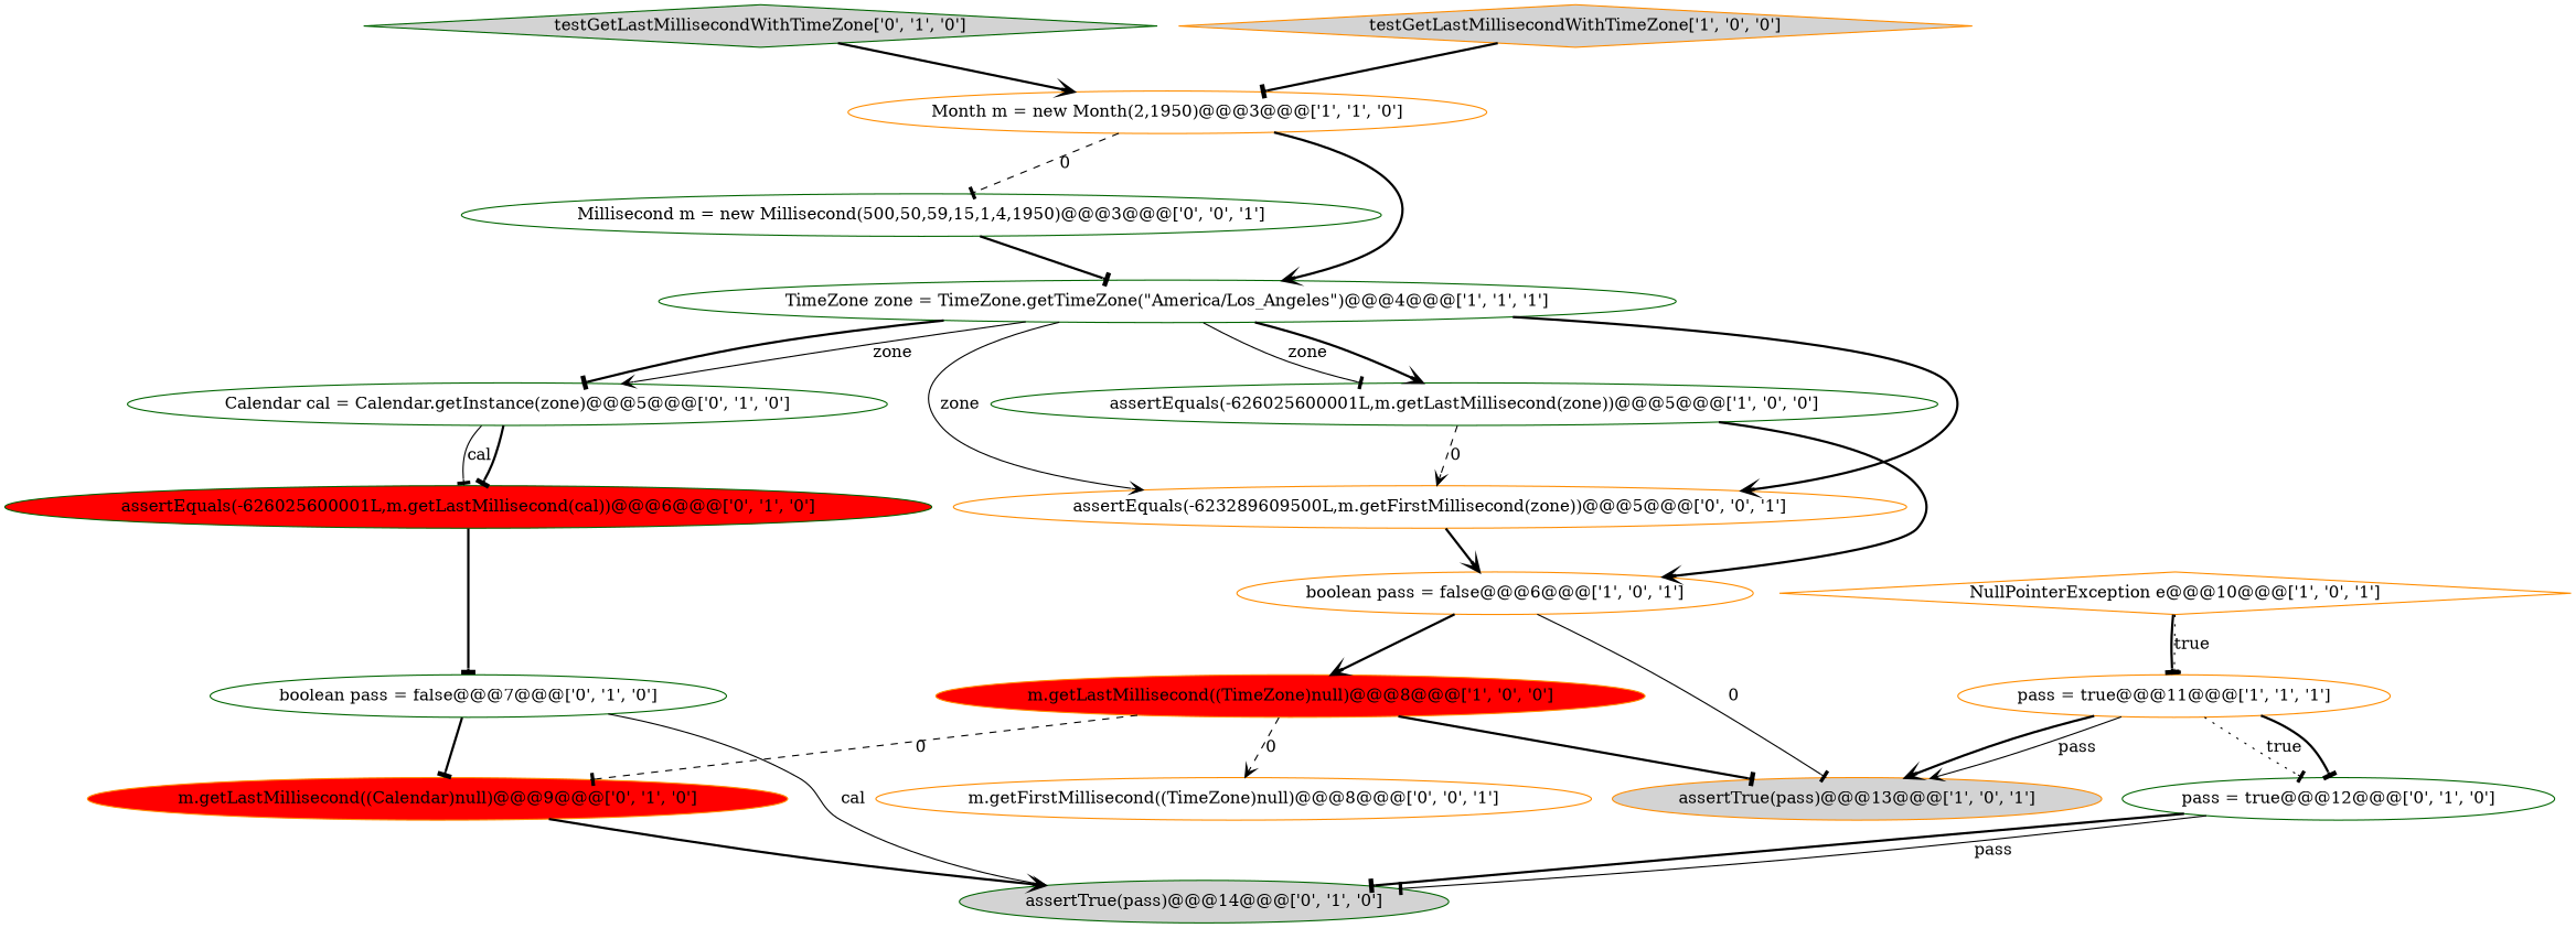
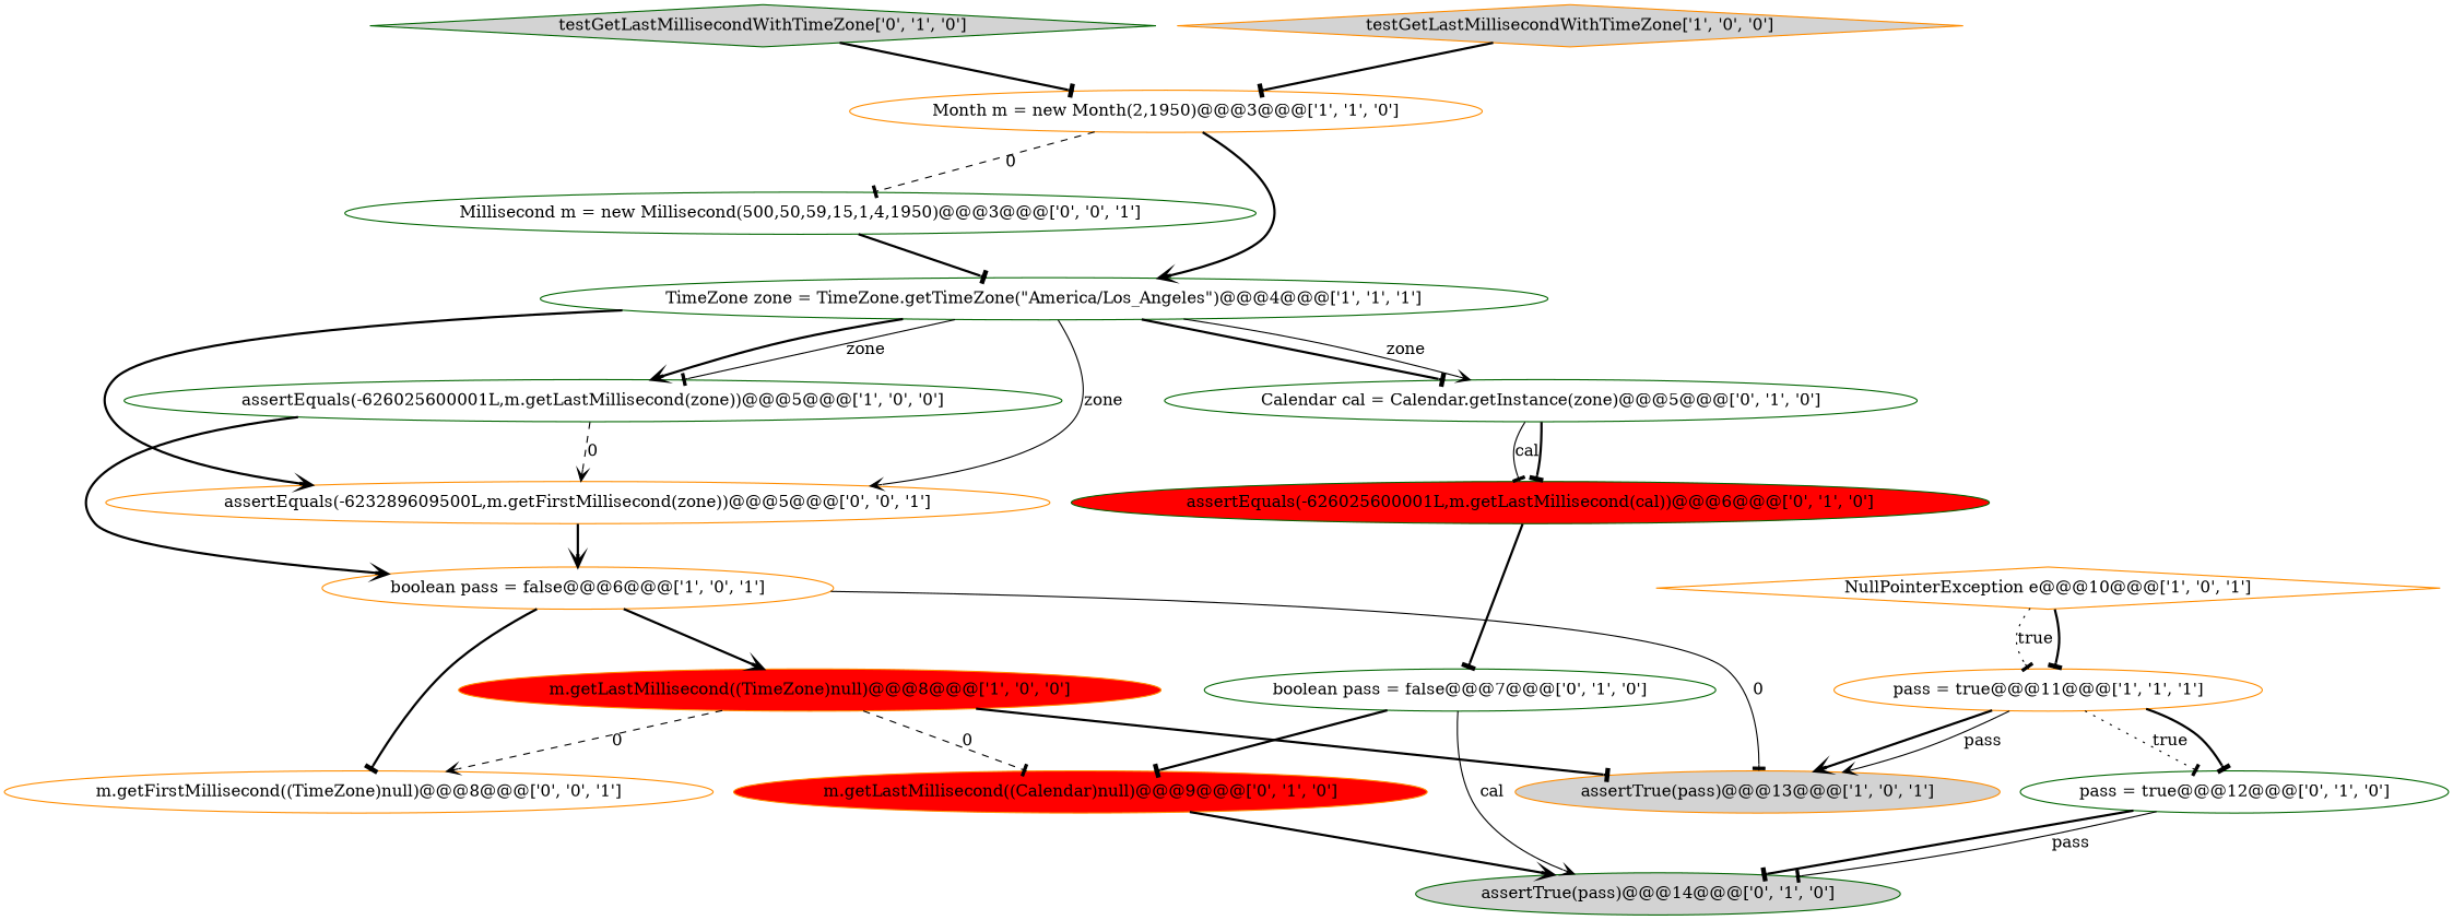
  digraph {
    node [color=darkorange fillcolor=white shape=ellipse style=filled]
    edge [arrowhead=tee style=bold]
    n1 [color=darkgreen label="assertEquals(-626025600001L,m.getLastMillisecond(zone))@@@5@@@['1', '0', '0']"]
    n2 [label="boolean pass = false@@@6@@@['1', '0', '1']"]
    n3 [label="assertEquals(-623289609500L,m.getFirstMillisecond(zone))@@@5@@@['0', '0', '1']"]
    n4 [fillcolor=red label="m.getLastMillisecond((TimeZone)null)@@@8@@@['1', '0', '0']"]
    n5 [label="m.getFirstMillisecond((TimeZone)null)@@@8@@@['0', '0', '1']"]
    n6 [fillcolor=lightgray label="assertTrue(pass)@@@13@@@['1', '0', '1']"]
    n7 [fillcolor=red label="m.getLastMillisecond((Calendar)null)@@@9@@@['0', '1', '0']"]
    n8 [color=darkgreen fillcolor=lightgray label="assertTrue(pass)@@@14@@@['0', '1', '0']"]
    n9 [color=darkgreen fillcolor=lightgray label="testGetLastMillisecondWithTimeZone['0', '1', '0']" shape=diamond]
    n10 [label="Month m = new Month(2,1950)@@@3@@@['1', '1', '0']"]
    n11 [color=darkgreen label="Millisecond m = new Millisecond(500,50,59,15,1,4,1950)@@@3@@@['0', '0', '1']"]
    n12 [color=darkgreen label="TimeZone zone = TimeZone.getTimeZone(\"America/Los_Angeles\")@@@4@@@['1', '1', '1']"]
    n13 [color=darkgreen label="Calendar cal = Calendar.getInstance(zone)@@@5@@@['0', '1', '0']"]
    n14 [color=darkgreen fillcolor=red label="assertEquals(-626025600001L,m.getLastMillisecond(cal))@@@6@@@['0', '1', '0']"]
    n15 [color=darkgreen label="boolean pass = false@@@7@@@['0', '1', '0']"]
    n16 [label="pass = true@@@11@@@['1', '1', '1']"]
    n17 [color=darkgreen label="pass = true@@@12@@@['0', '1', '0']"]
    n18 [label="NullPointerException e@@@10@@@['1', '0', '1']" shape=diamond]
    n19 [fillcolor=lightgray label="testGetLastMillisecondWithTimeZone['1', '0', '0']" shape=diamond]
    n1 -> n2 [arrowhead=vee]
    n1 -> n3 [arrowhead=vee label=0 style=dashed]
    n2 -> n4 [arrowhead=vee]
+   n2 -> n5
    n2 -> n6 [label=0 style=solid]
    n3 -> n2 [arrowhead=vee]
    n4 -> n5 [arrowhead=vee label=0 style=dashed]
    n4 -> n6
    n4 -> n7 [label=0 style=dashed]
    n7 -> n8 [arrowhead=vee]
-   n9 -> n10 [arrowhead=vee]
+   n9 -> n10
    n10 -> n11 [label=0 style=dashed]
    n10 -> n12 [arrowhead=vee]
    n11 -> n12
    n12 -> n1 [label=zone style=solid]
    n12 -> n1 [arrowhead=vee]
    n12 -> n3 [arrowhead=vee]
    n12 -> n3 [arrowhead=vee label=zone style=solid]
    n12 -> n13
    n12 -> n13 [arrowhead=vee label=zone style=solid]
    n13 -> n14 [label=cal style=solid]
    n13 -> n14
    n14 -> n15
    n15 -> n7
    n15 -> n8 [arrowhead=vee label=cal style=solid]
    n16 -> n6 [arrowhead=vee]
    n16 -> n6 [arrowhead=vee label=pass style=solid]
    n16 -> n17 [label=true style=dotted]
    n16 -> n17
    n17 -> n8
    n17 -> n8 [label=pass style=solid]
    n18 -> n16
    n18 -> n16 [label=true style=dotted]
    n19 -> n10
  }
